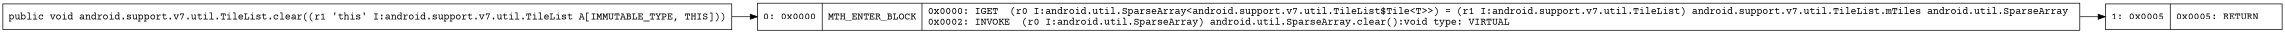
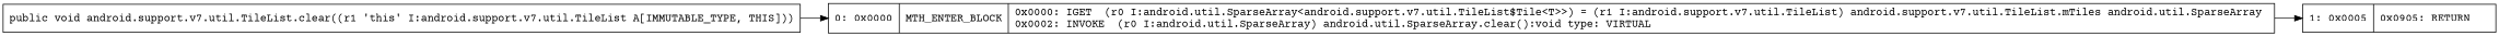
  digraph {
    rankdir=LR
    fontname="Courier Prime"
    node [shape=record fontname="Courier Prime"]
    edge [fontname="Courier Prime"]
    n1 [label="{0\:\ 0x0000|MTH_ENTER_BLOCK\l|0x0000: IGET  (r0 I:android.util.SparseArray\<android.support.v7.util.TileList$Tile\<T\>\>) = (r1 I:android.support.v7.util.TileList) android.support.v7.util.TileList.mTiles android.util.SparseArray \l0x0002: INVOKE  (r0 I:android.util.SparseArray) android.util.SparseArray.clear():void type: VIRTUAL \l}"]
-   n2 [label="{1\:\ 0x0005|0x0005: RETURN   \l}"]
+   n2 [label="{1\:\ 0x0005|0x0905: RETURN   \l}"]
    n3 [label="{public void android.support.v7.util.TileList.clear((r1 'this' I:android.support.v7.util.TileList A[IMMUTABLE_TYPE, THIS])) }"]
    n1 -> n2
    n3 -> n1
  }
